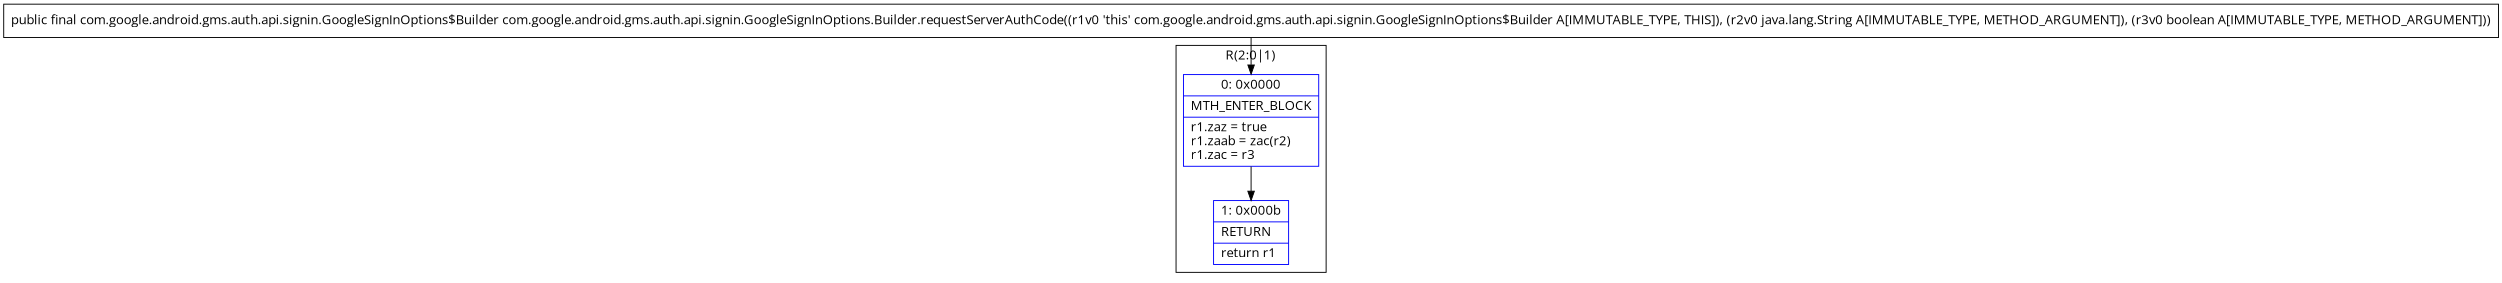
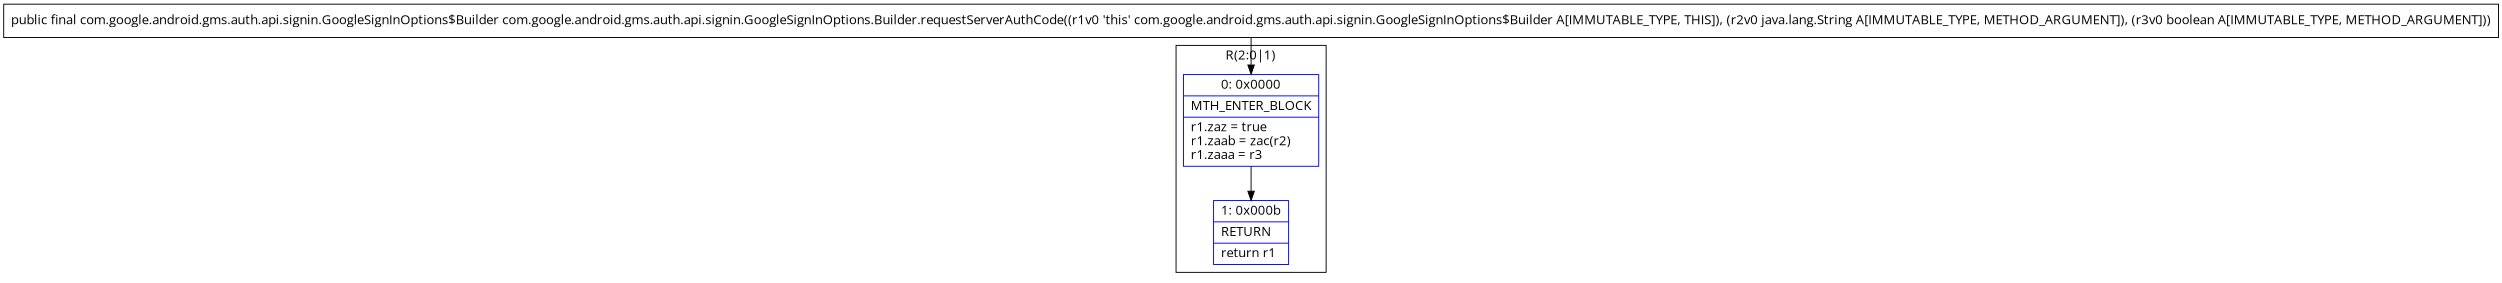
  digraph {
    fontname="Open Sans"
    node [color=blue shape=record fontname="Open Sans"]
    edge [fontname="Open Sans"]
-   n1 [label="{0\:\ 0x0000|MTH_ENTER_BLOCK\l|r1.zaz = true\lr1.zaab = zac(r2)\lr1.zac = r3\l}"]
+   n1 [label="{0\:\ 0x0000|MTH_ENTER_BLOCK\l|r1.zaz = true\lr1.zaab = zac(r2)\lr1.zaaa = r3\l}"]
    n2 [label="{1\:\ 0x000b|RETURN\l|return r1\l}"]
    n3 [label="{public final com.google.android.gms.auth.api.signin.GoogleSignInOptions$Builder com.google.android.gms.auth.api.signin.GoogleSignInOptions.Builder.requestServerAuthCode((r1v0 'this' com.google.android.gms.auth.api.signin.GoogleSignInOptions$Builder A[IMMUTABLE_TYPE, THIS]), (r2v0 java.lang.String A[IMMUTABLE_TYPE, METHOD_ARGUMENT]), (r3v0 boolean A[IMMUTABLE_TYPE, METHOD_ARGUMENT])) }" color=""]
    subgraph cluster_1 {
      label="R(2:0|1)"
      n1
      n2
    }
    n1 -> n2
    n3 -> n1
  }
